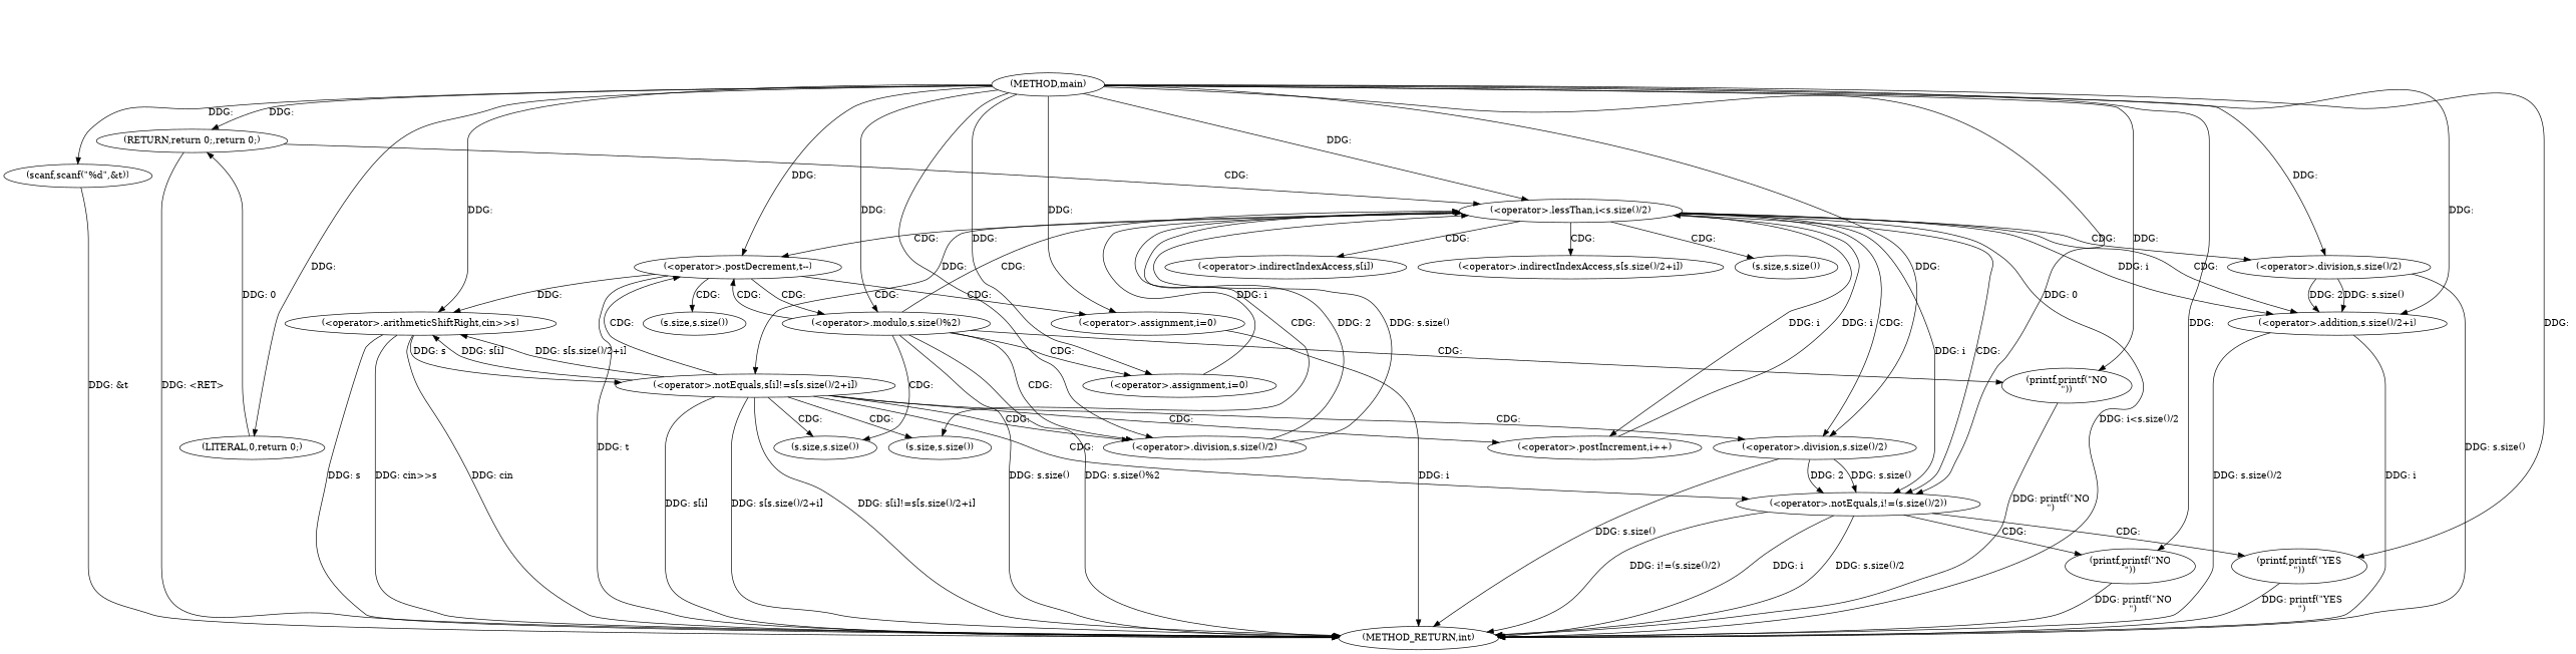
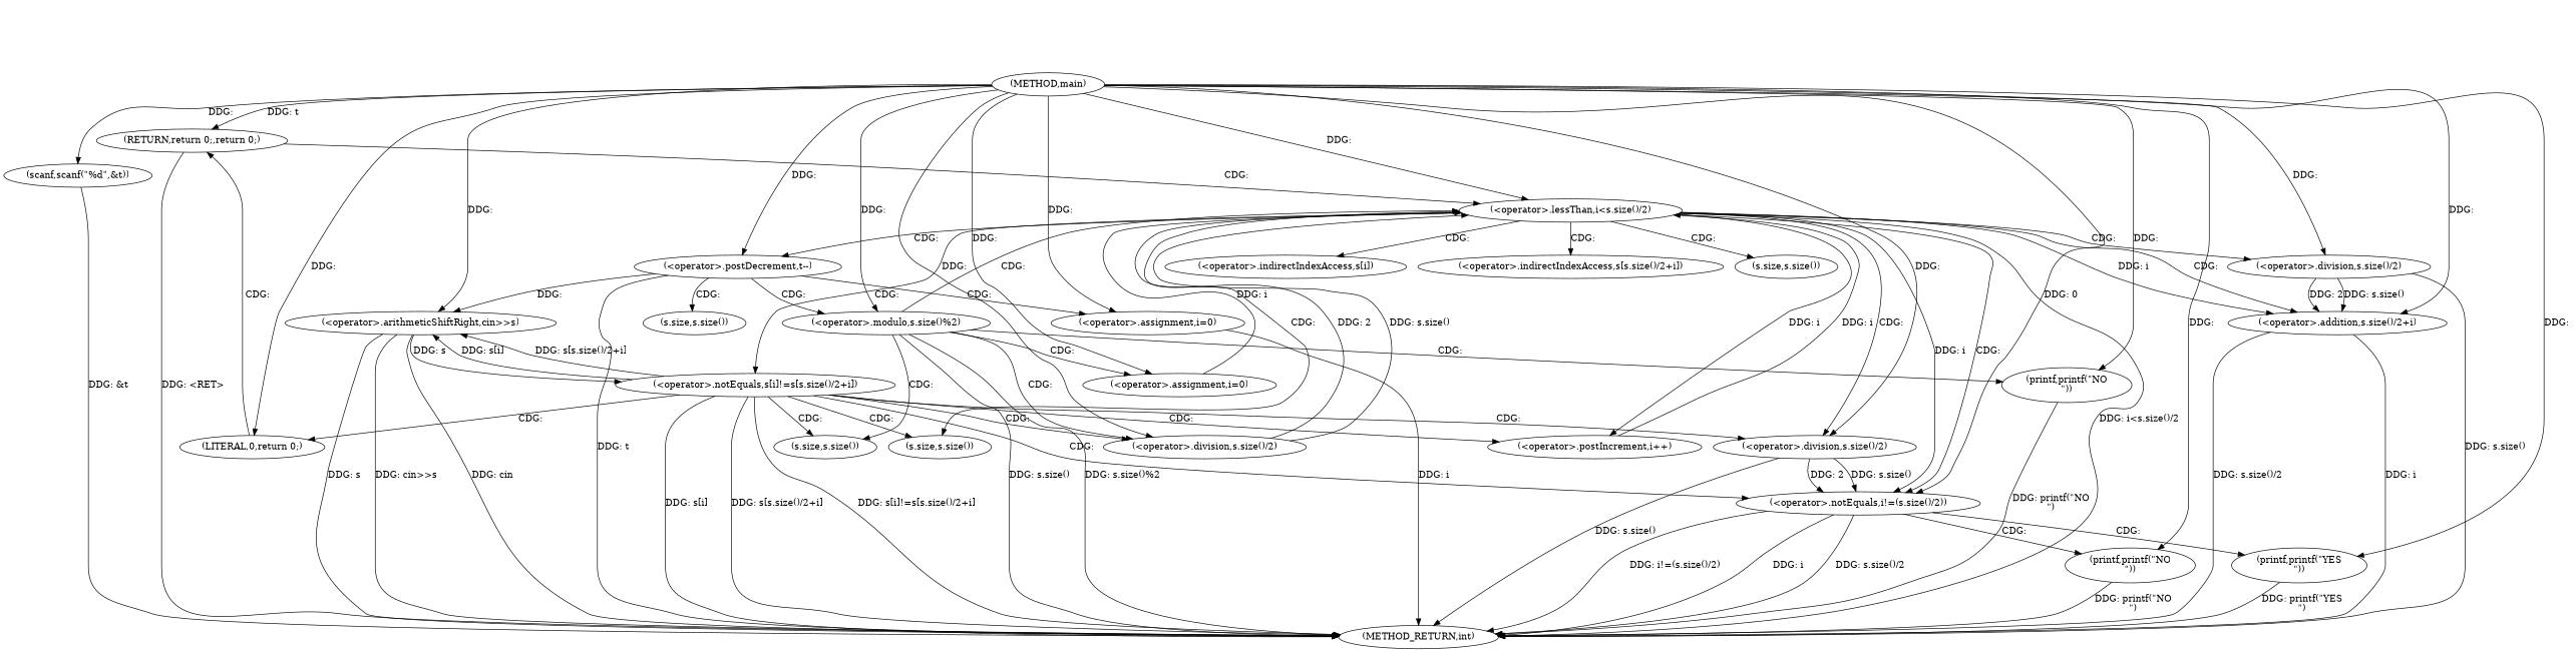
  digraph {
    n1 [label="(METHOD,main)"]
    n2 [label="(scanf,scanf(\"%d\",&t))"]
    n3 [label="(RETURN,return 0;,return 0;)"]
    n4 [label="(<operator>.postDecrement,t--)"]
    n5 [label="(LITERAL,0,return 0;)"]
    n6 [label="(<operator>.arithmeticShiftRight,cin>>s)"]
    n7 [label="(<operator>.assignment,i=0)"]
    n8 [label="(<operator>.modulo,s.size()%2)"]
    n9 [label="(printf,printf(\"NO\n\"))"]
    n10 [label="(<operator>.assignment,i=0)"]
    n11 [label="(<operator>.lessThan,i<s.size()/2)"]
    n12 [label="(<operator>.notEquals,i!=(s.size()/2))"]
    n13 [label="(printf,printf(\"NO\n\"))"]
    n14 [label="(printf,printf(\"YES\n\"))"]
    n15 [label="(<operator>.division,s.size()/2)"]
    n16 [label="(<operator>.division,s.size()/2)"]
    n17 [label="(<operator>.addition,s.size()/2+i)"]
    n18 [label="(<operator>.division,s.size()/2)"]
    n19 [label="(METHOD_RETURN,int)"]
    n20 [label="(s.size,s.size())"]
    n21 [label="(<operator>.notEquals,s[i]!=s[s.size()/2+i])"]
    n22 [label="(s.size,s.size())"]
    n23 [label="(<operator>.postIncrement,i++)"]
    n24 [label="(s.size,s.size())"]
    n25 [label="(<operator>.indirectIndexAccess,s[i])"]
    n26 [label="(<operator>.indirectIndexAccess,s[s.size()/2+i])"]
    n27 [label="(s.size,s.size())"]
    n1 -> n2 [label="DDG: "]
-   n1 -> n3 [label="DDG: "]
+   n1 -> n3 [label="DDG: t"]
    n1 -> n4 [label="DDG: "]
    n1 -> n5 [label="DDG: "]
    n1 -> n6 [label="DDG: "]
    n1 -> n7 [label="DDG: "]
    n1 -> n8 [label="DDG: "]
    n1 -> n9 [label="DDG: "]
    n1 -> n10 [label="DDG: "]
    n1 -> n11 [label="DDG: "]
    n1 -> n12 [label="DDG: 0"]
    n1 -> n13 [label="DDG: "]
    n1 -> n14 [label="DDG: "]
    n1 -> n15 [label="DDG: "]
    n1 -> n16 [label="DDG: "]
    n1 -> n17 [label="DDG: "]
    n1 -> n18 [label="DDG: "]
    n2 -> n19 [label="DDG: &t"]
    n3 -> n11 [label="CDG: "]
    n3 -> n19 [label="DDG: <RET>"]
    n4 -> n6 [label="DDG: "]
    n4 -> n7 [label="CDG: "]
    n4 -> n8 [label="CDG: "]
    n4 -> n19 [label="DDG: t"]
    n4 -> n20 [label="CDG: "]
-   n5 -> n3 [label="DDG: 0"]
+   n5 -> n3 [label="CDG: "]
    n6 -> n19 [label="DDG: s"]
    n6 -> n19 [label="DDG: cin>>s"]
    n6 -> n19 [label="DDG: cin"]
    n6 -> n21 [label="DDG: s"]
    n7 -> n19 [label="DDG: i"]
-   n8 -> n4 [label="CDG: "]
    n8 -> n9 [label="CDG: "]
    n8 -> n10 [label="CDG: "]
    n8 -> n11 [label="CDG: "]
    n8 -> n15 [label="CDG: "]
    n8 -> n19 [label="DDG: s.size()"]
    n8 -> n19 [label="DDG: s.size()%2"]
    n8 -> n22 [label="CDG: "]
    n9 -> n19 [label="DDG: printf(\"NO\n\")"]
    n10 -> n11 [label="DDG: i"]
    n11 -> n4 [label="CDG: "]
    n11 -> n12 [label="DDG: i"]
    n11 -> n12 [label="CDG: "]
    n11 -> n16 [label="CDG: "]
    n11 -> n17 [label="DDG: i"]
    n11 -> n17 [label="CDG: "]
    n11 -> n18 [label="CDG: "]
    n11 -> n19 [label="DDG: i<s.size()/2"]
    n11 -> n21 [label="CDG: "]
    n11 -> n23 [label="DDG: i"]
    n11 -> n24 [label="CDG: "]
    n11 -> n25 [label="CDG: "]
    n11 -> n26 [label="CDG: "]
    n11 -> n27 [label="CDG: "]
    n12 -> n13 [label="CDG: "]
    n12 -> n14 [label="CDG: "]
    n12 -> n19 [label="DDG: i"]
    n12 -> n19 [label="DDG: s.size()/2"]
    n12 -> n19 [label="DDG: i!=(s.size()/2)"]
    n13 -> n19 [label="DDG: printf(\"NO\n\")"]
    n14 -> n19 [label="DDG: printf(\"YES\n\")"]
    n15 -> n11 [label="DDG: s.size()"]
    n15 -> n11 [label="DDG: 2"]
    n16 -> n12 [label="DDG: s.size()"]
    n16 -> n12 [label="DDG: 2"]
    n16 -> n19 [label="DDG: s.size()"]
    n17 -> n19 [label="DDG: s.size()/2"]
    n17 -> n19 [label="DDG: i"]
    n18 -> n17 [label="DDG: 2"]
    n18 -> n17 [label="DDG: s.size()"]
    n18 -> n19 [label="DDG: s.size()"]
-   n21 -> n4 [label="CDG: "]
+   n21 -> n5 [label="CDG: "]
    n21 -> n6 [label="DDG: s[i]"]
    n21 -> n6 [label="DDG: s[s.size()/2+i]"]
    n21 -> n12 [label="CDG: "]
    n21 -> n15 [label="CDG: "]
    n21 -> n16 [label="CDG: "]
    n21 -> n19 [label="DDG: s[i]"]
    n21 -> n19 [label="DDG: s[s.size()/2+i]"]
    n21 -> n19 [label="DDG: s[i]!=s[s.size()/2+i]"]
    n21 -> n22 [label="CDG: "]
    n21 -> n23 [label="CDG: "]
    n21 -> n24 [label="CDG: "]
    n23 -> n11 [label="DDG: i"]
  }
